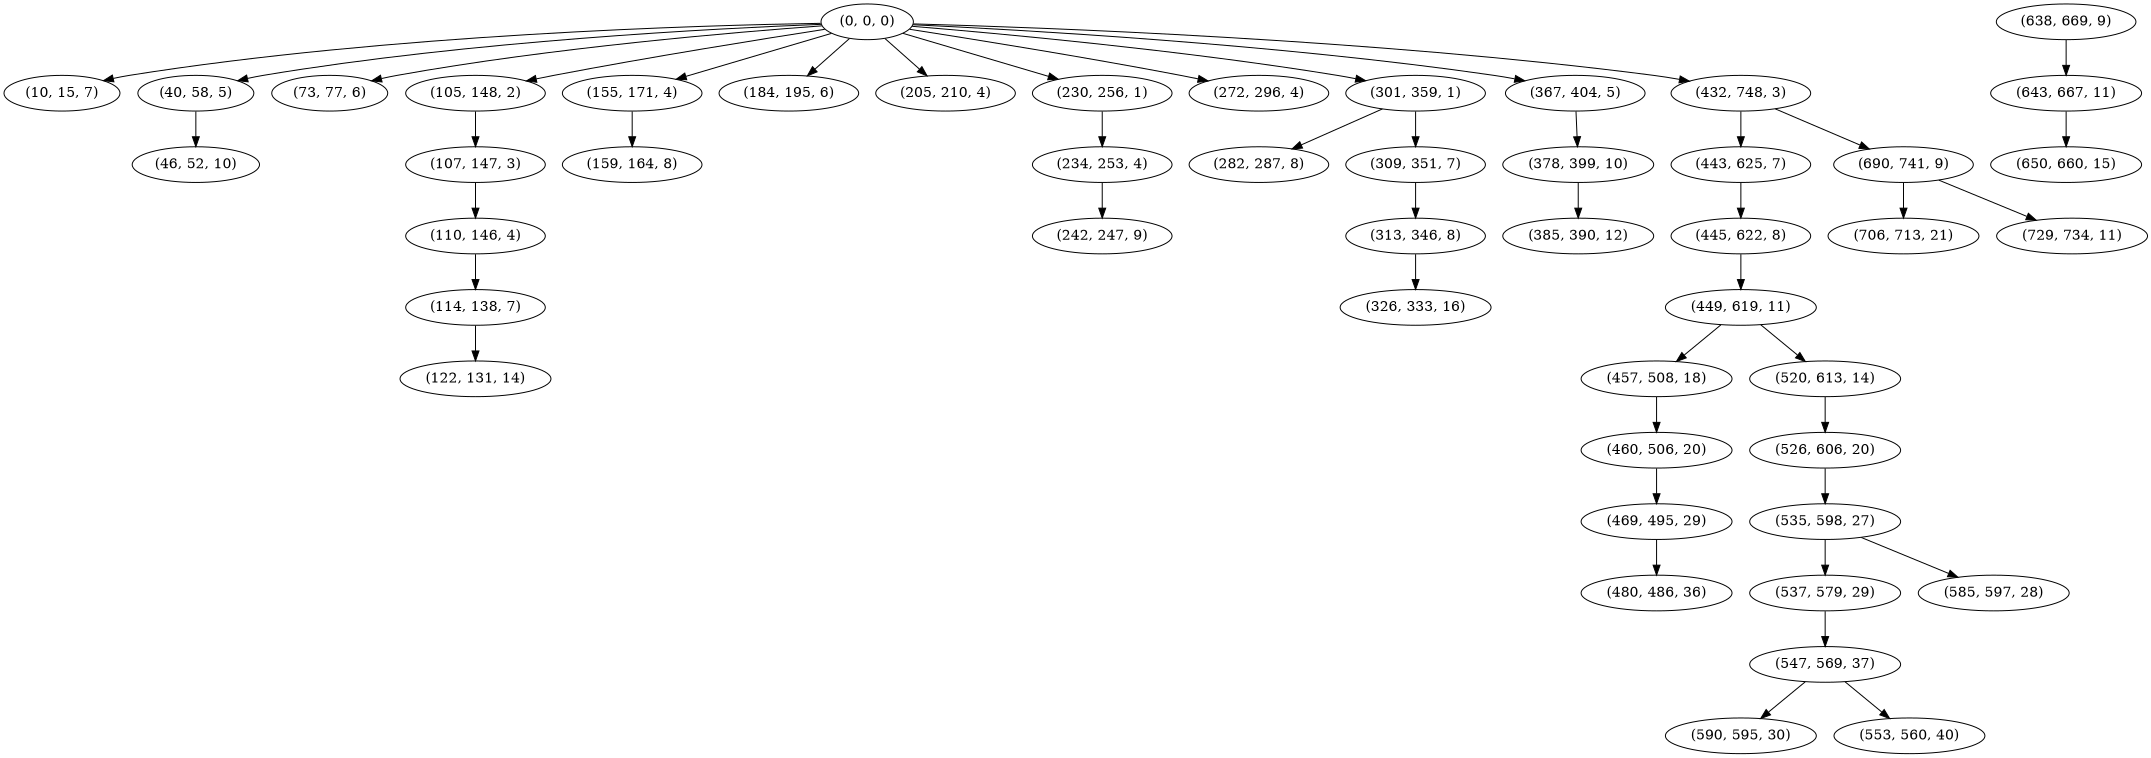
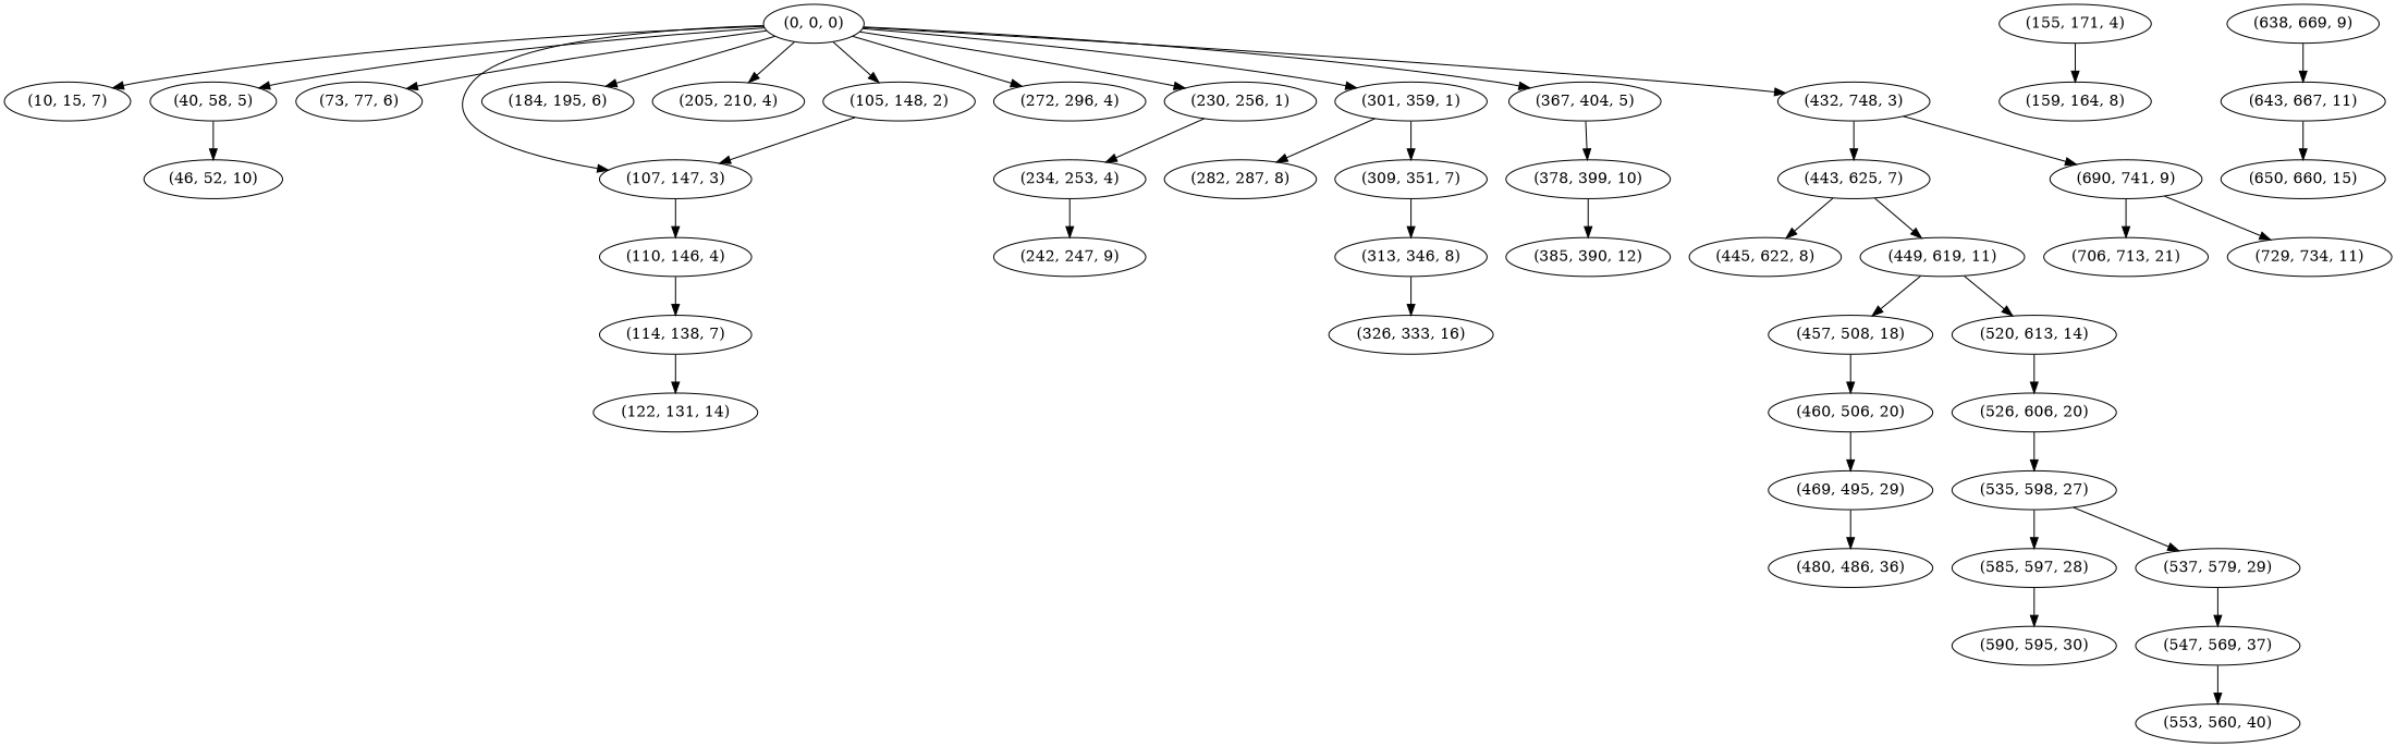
  digraph {
    "(0, 0, 0)"
    "(10, 15, 7)"
    "(40, 58, 5)"
    "(73, 77, 6)"
    "(105, 148, 2)"
    "(155, 171, 4)"
    "(184, 195, 6)"
    "(205, 210, 4)"
    "(230, 256, 1)"
    "(272, 296, 4)"
    "(301, 359, 1)"
    "(367, 404, 5)"
    "(432, 748, 3)"
    "(46, 52, 10)"
    "(107, 147, 3)"
    "(159, 164, 8)"
    "(234, 253, 4)"
    "(282, 287, 8)"
    "(309, 351, 7)"
    "(378, 399, 10)"
    "(443, 625, 7)"
    "(690, 741, 9)"
    "(110, 146, 4)"
    "(114, 138, 7)"
    "(122, 131, 14)"
    "(242, 247, 9)"
    "(313, 346, 8)"
    "(326, 333, 16)"
    "(385, 390, 12)"
    "(445, 622, 8)"
    "(638, 669, 9)"
    "(643, 667, 11)"
    "(706, 713, 21)"
    "(729, 734, 11)"
    "(449, 619, 11)"
    "(457, 508, 18)"
    "(520, 613, 14)"
    "(460, 506, 20)"
    "(526, 606, 20)"
    "(469, 495, 29)"
    "(480, 486, 36)"
    "(535, 598, 27)"
    "(537, 579, 29)"
    "(585, 597, 28)"
    "(547, 569, 37)"
    "(590, 595, 30)"
    "(553, 560, 40)"
    "(650, 660, 15)"
    "(0, 0, 0)" -> "(10, 15, 7)"
    "(0, 0, 0)" -> "(40, 58, 5)"
    "(0, 0, 0)" -> "(73, 77, 6)"
    "(0, 0, 0)" -> "(105, 148, 2)"
-   "(0, 0, 0)" -> "(155, 171, 4)"
+   "(0, 0, 0)" -> "(107, 147, 3)"
    "(0, 0, 0)" -> "(184, 195, 6)"
    "(0, 0, 0)" -> "(205, 210, 4)"
    "(0, 0, 0)" -> "(230, 256, 1)"
    "(0, 0, 0)" -> "(272, 296, 4)"
    "(0, 0, 0)" -> "(301, 359, 1)"
    "(0, 0, 0)" -> "(367, 404, 5)"
    "(0, 0, 0)" -> "(432, 748, 3)"
    "(40, 58, 5)" -> "(46, 52, 10)"
    "(105, 148, 2)" -> "(107, 147, 3)"
    "(155, 171, 4)" -> "(159, 164, 8)"
    "(230, 256, 1)" -> "(234, 253, 4)"
    "(301, 359, 1)" -> "(282, 287, 8)"
    "(301, 359, 1)" -> "(309, 351, 7)"
    "(367, 404, 5)" -> "(378, 399, 10)"
    "(432, 748, 3)" -> "(443, 625, 7)"
    "(432, 748, 3)" -> "(690, 741, 9)"
    "(107, 147, 3)" -> "(110, 146, 4)"
    "(234, 253, 4)" -> "(242, 247, 9)"
    "(309, 351, 7)" -> "(313, 346, 8)"
    "(378, 399, 10)" -> "(385, 390, 12)"
    "(443, 625, 7)" -> "(445, 622, 8)"
    "(690, 741, 9)" -> "(706, 713, 21)"
    "(690, 741, 9)" -> "(729, 734, 11)"
    "(110, 146, 4)" -> "(114, 138, 7)"
    "(114, 138, 7)" -> "(122, 131, 14)"
    "(313, 346, 8)" -> "(326, 333, 16)"
-   "(445, 622, 8)" -> "(449, 619, 11)"
+   "(443, 625, 7)" -> "(449, 619, 11)"
    "(638, 669, 9)" -> "(643, 667, 11)"
    "(643, 667, 11)" -> "(650, 660, 15)"
    "(449, 619, 11)" -> "(457, 508, 18)"
    "(449, 619, 11)" -> "(520, 613, 14)"
    "(457, 508, 18)" -> "(460, 506, 20)"
    "(520, 613, 14)" -> "(526, 606, 20)"
    "(460, 506, 20)" -> "(469, 495, 29)"
    "(526, 606, 20)" -> "(535, 598, 27)"
    "(469, 495, 29)" -> "(480, 486, 36)"
    "(535, 598, 27)" -> "(537, 579, 29)"
    "(535, 598, 27)" -> "(585, 597, 28)"
    "(537, 579, 29)" -> "(547, 569, 37)"
-   "(547, 569, 37)" -> "(590, 595, 30)"
+   "(585, 597, 28)" -> "(590, 595, 30)"
    "(547, 569, 37)" -> "(553, 560, 40)"
  }
